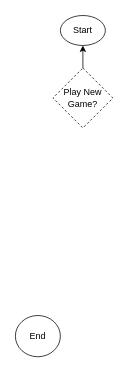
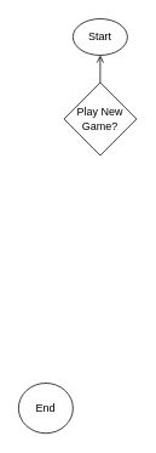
  <mxCell id="0" />
  <mxCell id="1" parent="0" />
  <mxCell id="2" value="Start" style="ellipse;whiteSpace=wrap;html=1;comic=0;jiggle=10;treeFolding=0;" vertex="1" parent="1"><mxGeometry x="80" y="20" width="60" height="40" as="geometry" /></mxCell>
- <mxCell id="3" style="edgeStyle=orthogonalEdgeStyle;rounded=0;orthogonalLoop=1;jettySize=auto;html=1;exitX=0.5;exitY=0;exitDx=0;exitDy=0;entryX=0.5;entryY=1;entryDx=0;entryDy=0;" edge="1" parent="1" source="4" target="2"><mxGeometry relative="1" as="geometry" /></mxCell>
- <mxCell id="4" value="Play New Game?" style="rhombus;whiteSpace=wrap;html=1;dashed=1;" vertex="1" parent="1"><mxGeometry x="70" y="90" width="80" height="80" as="geometry" /></mxCell>
+ <mxCell id="3" style="edgeStyle=orthogonalEdgeStyle;rounded=0;orthogonalLoop=1;jettySize=auto;html=1;exitX=0.5;exitY=0;exitDx=0;exitDy=0;entryX=0.5;entryY=1;entryDx=0;entryDy=0;endArrow=open;" edge="1" parent="1" source="4" target="2"><mxGeometry relative="1" as="geometry" /></mxCell>
+ <mxCell id="4" value="Play New Game?" style="rhombus;whiteSpace=wrap;html=1;" vertex="1" parent="1"><mxGeometry x="70" y="90" width="80" height="80" as="geometry" /></mxCell>
  <mxCell id="5" value="End" style="ellipse;whiteSpace=wrap;html=1;comic=0;jiggle=10;treeFolding=0;" vertex="1" parent="1"><mxGeometry x="20" y="420" width="60" height="55" as="geometry" /></mxCell>
